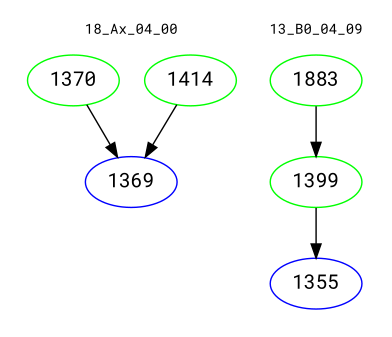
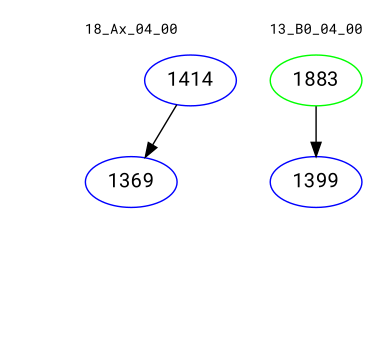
  digraph {
    fontname="Roboto Mono"
    node [color=green fontname="Roboto Mono"]
    edge [color=black fontname="Roboto Mono"]
-   n1 [label=1414]
-   n2 [label=1370]
+   n1 [color=blue label=1414]
    n3 [color=blue label=1369]
    n4 [label=1883]
-   n5 [label=1399]
-   n6 [color=blue label=1355]
+   n5 [color=blue label=1399]
    subgraph cluster_1 {
      color=white
      fontsize=10
      label="18_Ax_04_00"
      n1
-     n2
      n3
    }
    subgraph cluster_2 {
      color=white
      fontsize=10
-     label="13_B0_04_09"
+     label="13_B0_04_00"
      n4
      n5
-     n6
    }
    n1 -> n3
-   n2 -> n3
    n4 -> n5
-   n5 -> n6
  }
